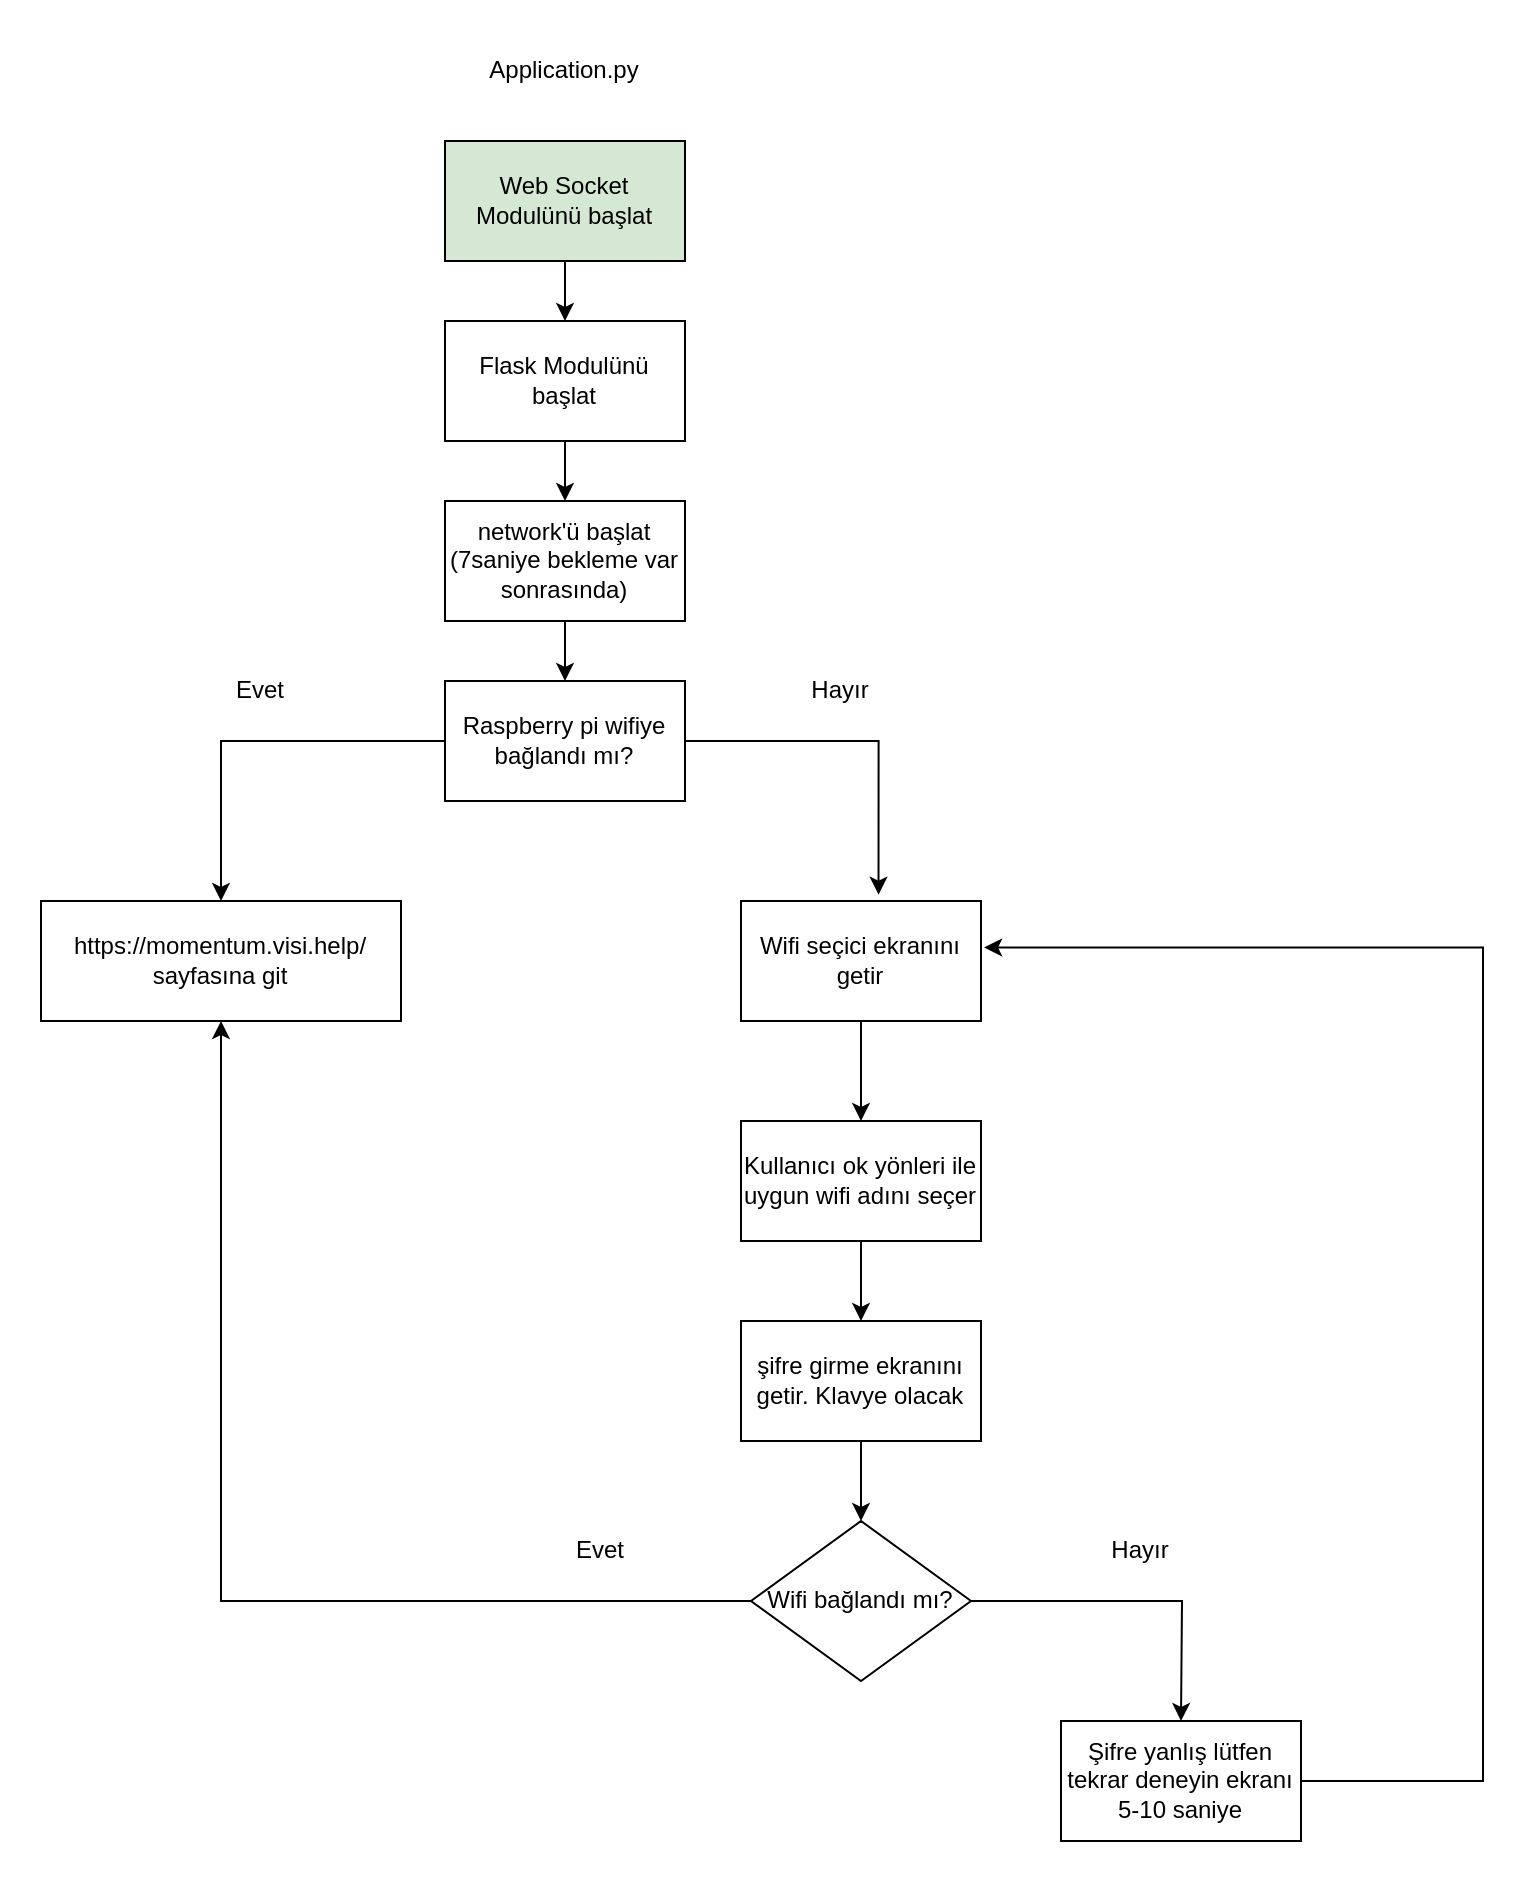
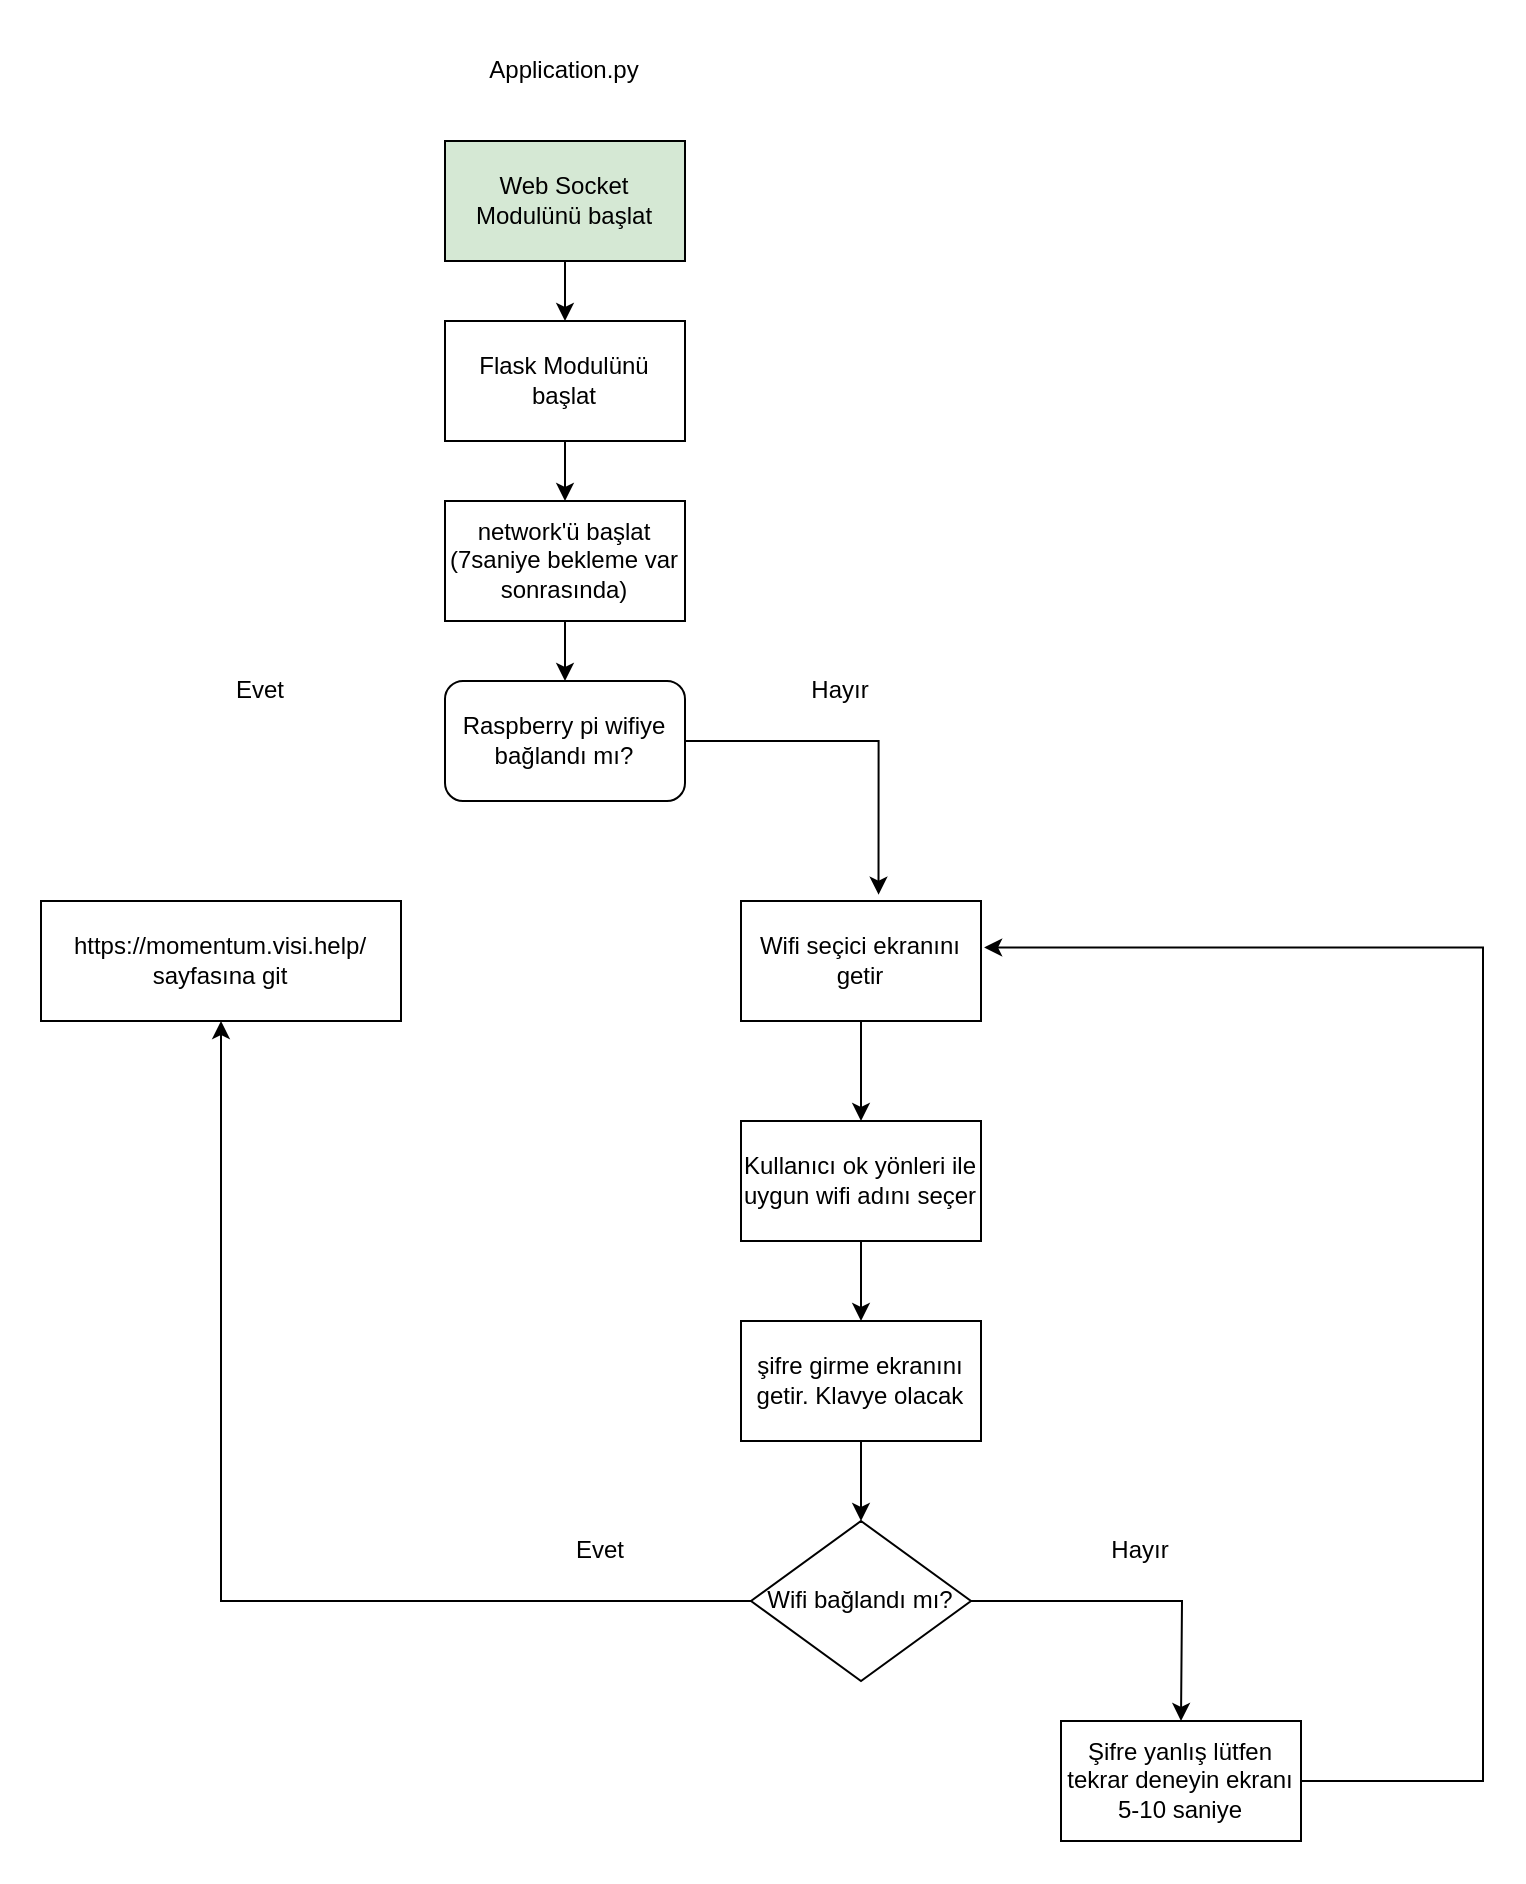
  <mxCell id="0" />
  <mxCell id="1" parent="0" />
  <mxCell id="2" style="edgeStyle=orthogonalEdgeStyle;rounded=0;orthogonalLoop=1;jettySize=auto;html=1;entryX=0.5;entryY=0;entryDx=0;entryDy=0;" parent="1" source="3" target="6" edge="1"><mxGeometry relative="1" as="geometry" /></mxCell>
  <mxCell id="3" value="Web Socket Modulünü başlat" style="rounded=0;whiteSpace=wrap;html=1;fillColor=#d5e8d4;" parent="1" vertex="1"><mxGeometry x="222" y="70" width="120" height="60" as="geometry" /></mxCell>
  <mxCell id="4" value="Application.py" style="text;html=1;strokeColor=none;fillColor=none;align=center;verticalAlign=middle;whiteSpace=wrap;rounded=0;" parent="1" vertex="1"><mxGeometry x="234" width="96" height="30" as="geometry" y="20" /></mxCell>
  <mxCell id="5" style="edgeStyle=orthogonalEdgeStyle;rounded=0;orthogonalLoop=1;jettySize=auto;html=1;entryX=0.5;entryY=0;entryDx=0;entryDy=0;" parent="1" source="6" target="8" edge="1"><mxGeometry relative="1" as="geometry" /></mxCell>
  <mxCell id="6" value="Flask Modulünü başlat" style="rounded=0;whiteSpace=wrap;html=1;" parent="1" vertex="1"><mxGeometry x="222" y="160" width="120" height="60" as="geometry" /></mxCell>
  <mxCell id="7" style="edgeStyle=orthogonalEdgeStyle;rounded=0;orthogonalLoop=1;jettySize=auto;html=1;entryX=0.5;entryY=0;entryDx=0;entryDy=0;" parent="1" source="8" target="11" edge="1"><mxGeometry relative="1" as="geometry" /></mxCell>
  <mxCell id="8" value="network'ü başlat (7saniye bekleme var sonrasında)" style="rounded=0;whiteSpace=wrap;html=1;" parent="1" vertex="1"><mxGeometry x="222" y="250" width="120" height="60" as="geometry" /></mxCell>
- <mxCell id="9" style="edgeStyle=orthogonalEdgeStyle;rounded=0;orthogonalLoop=1;jettySize=auto;html=1;entryX=0.5;entryY=0;entryDx=0;entryDy=0;entryPerimeter=0;" parent="1" source="11" target="12" edge="1"><mxGeometry relative="1" as="geometry"><mxPoint x="120" y="440" as="targetPoint" /></mxGeometry></mxCell>
  <mxCell id="10" style="edgeStyle=orthogonalEdgeStyle;rounded=0;orthogonalLoop=1;jettySize=auto;html=1;entryX=0.573;entryY=-0.053;entryDx=0;entryDy=0;entryPerimeter=0;" parent="1" source="11" target="14" edge="1"><mxGeometry relative="1" as="geometry" /></mxCell>
- <mxCell id="11" value="Raspberry pi wifiye bağlandı mı?" style="rounded=0;whiteSpace=wrap;html=1;" parent="1" vertex="1"><mxGeometry x="222" y="340" width="120" height="60" as="geometry" /></mxCell>
+ <mxCell id="11" value="Raspberry pi wifiye bağlandı mı?" style="whiteSpace=wrap;html=1;rounded=1;" parent="1" vertex="1"><mxGeometry x="222" y="340" width="120" height="60" as="geometry" /></mxCell>
  <mxCell id="12" value="https://momentum.visi.help/ sayfasına git" style="rounded=0;whiteSpace=wrap;html=1;" parent="1" vertex="1"><mxGeometry x="20" y="450" width="180" height="60" as="geometry" /></mxCell>
  <mxCell id="13" style="edgeStyle=orthogonalEdgeStyle;rounded=0;orthogonalLoop=1;jettySize=auto;html=1;" parent="1" source="14" edge="1"><mxGeometry relative="1" as="geometry"><mxPoint x="430" y="560" as="targetPoint" /></mxGeometry></mxCell>
  <mxCell id="14" value="Wifi seçici ekranını getir" style="rounded=0;whiteSpace=wrap;html=1;" parent="1" vertex="1"><mxGeometry x="370" y="450" width="120" height="60" as="geometry" /></mxCell>
  <mxCell id="15" value="Evet" style="text;html=1;strokeColor=none;fillColor=none;align=center;verticalAlign=middle;whiteSpace=wrap;rounded=0;" parent="1" vertex="1"><mxGeometry x="100" y="330" width="60" height="30" as="geometry" /></mxCell>
  <mxCell id="16" value="Hayır" style="text;html=1;strokeColor=none;fillColor=none;align=center;verticalAlign=middle;whiteSpace=wrap;rounded=0;" parent="1" vertex="1"><mxGeometry x="390" y="330" width="60" height="30" as="geometry" /></mxCell>
  <mxCell id="17" style="edgeStyle=orthogonalEdgeStyle;rounded=0;orthogonalLoop=1;jettySize=auto;html=1;entryX=0.5;entryY=0;entryDx=0;entryDy=0;" parent="1" source="18" target="20" edge="1"><mxGeometry relative="1" as="geometry" /></mxCell>
  <mxCell id="18" value="Kullanıcı ok yönleri ile uygun wifi adını seçer" style="rounded=0;whiteSpace=wrap;html=1;" parent="1" vertex="1"><mxGeometry x="370" y="560" width="120" height="60" as="geometry" /></mxCell>
  <mxCell id="19" style="edgeStyle=orthogonalEdgeStyle;rounded=0;orthogonalLoop=1;jettySize=auto;html=1;" parent="1" source="20" edge="1"><mxGeometry relative="1" as="geometry"><mxPoint x="430" y="760" as="targetPoint" /></mxGeometry></mxCell>
  <mxCell id="20" value="şifre girme ekranını getir. Klavye olacak" style="rounded=0;whiteSpace=wrap;html=1;" parent="1" vertex="1"><mxGeometry x="370" y="660" width="120" height="60" as="geometry" /></mxCell>
  <mxCell id="21" style="edgeStyle=orthogonalEdgeStyle;rounded=0;orthogonalLoop=1;jettySize=auto;html=1;entryX=0.5;entryY=1;entryDx=0;entryDy=0;" parent="1" source="23" target="12" edge="1"><mxGeometry relative="1" as="geometry"><mxPoint x="270" y="860" as="targetPoint" /></mxGeometry></mxCell>
  <mxCell id="22" style="edgeStyle=orthogonalEdgeStyle;rounded=0;orthogonalLoop=1;jettySize=auto;html=1;" parent="1" source="23" edge="1"><mxGeometry relative="1" as="geometry"><mxPoint x="590" y="860" as="targetPoint" /></mxGeometry></mxCell>
  <mxCell id="23" value="Wifi bağlandı mı?" style="rhombus;whiteSpace=wrap;html=1;" parent="1" vertex="1"><mxGeometry x="375" y="760" width="110" height="80" as="geometry" /></mxCell>
  <mxCell id="24" value="Evet" style="text;html=1;strokeColor=none;fillColor=none;align=center;verticalAlign=middle;whiteSpace=wrap;rounded=0;" parent="1" vertex="1"><mxGeometry x="270" y="760" width="60" height="30" as="geometry" /></mxCell>
  <mxCell id="25" value="Hayır" style="text;html=1;strokeColor=none;fillColor=none;align=center;verticalAlign=middle;whiteSpace=wrap;rounded=0;" parent="1" vertex="1"><mxGeometry x="540" y="760" width="60" height="30" as="geometry" /></mxCell>
  <mxCell id="26" style="edgeStyle=orthogonalEdgeStyle;rounded=0;orthogonalLoop=1;jettySize=auto;html=1;entryX=1.013;entryY=0.387;entryDx=0;entryDy=0;entryPerimeter=0;" parent="1" target="14" edge="1"><mxGeometry relative="1" as="geometry"><mxPoint x="740" y="430" as="targetPoint" /><mxPoint x="650" y="900" as="sourcePoint" /><Array as="points"><mxPoint x="650" y="890" /><mxPoint x="741" y="890" /><mxPoint x="741" y="473" /></Array></mxGeometry></mxCell>
  <mxCell id="27" value="Şifre yanlış lütfen tekrar deneyin ekranı 5-10 saniye" style="rounded=0;whiteSpace=wrap;html=1;" parent="1" vertex="1"><mxGeometry x="530" y="860" width="120" height="60" as="geometry" /></mxCell>
